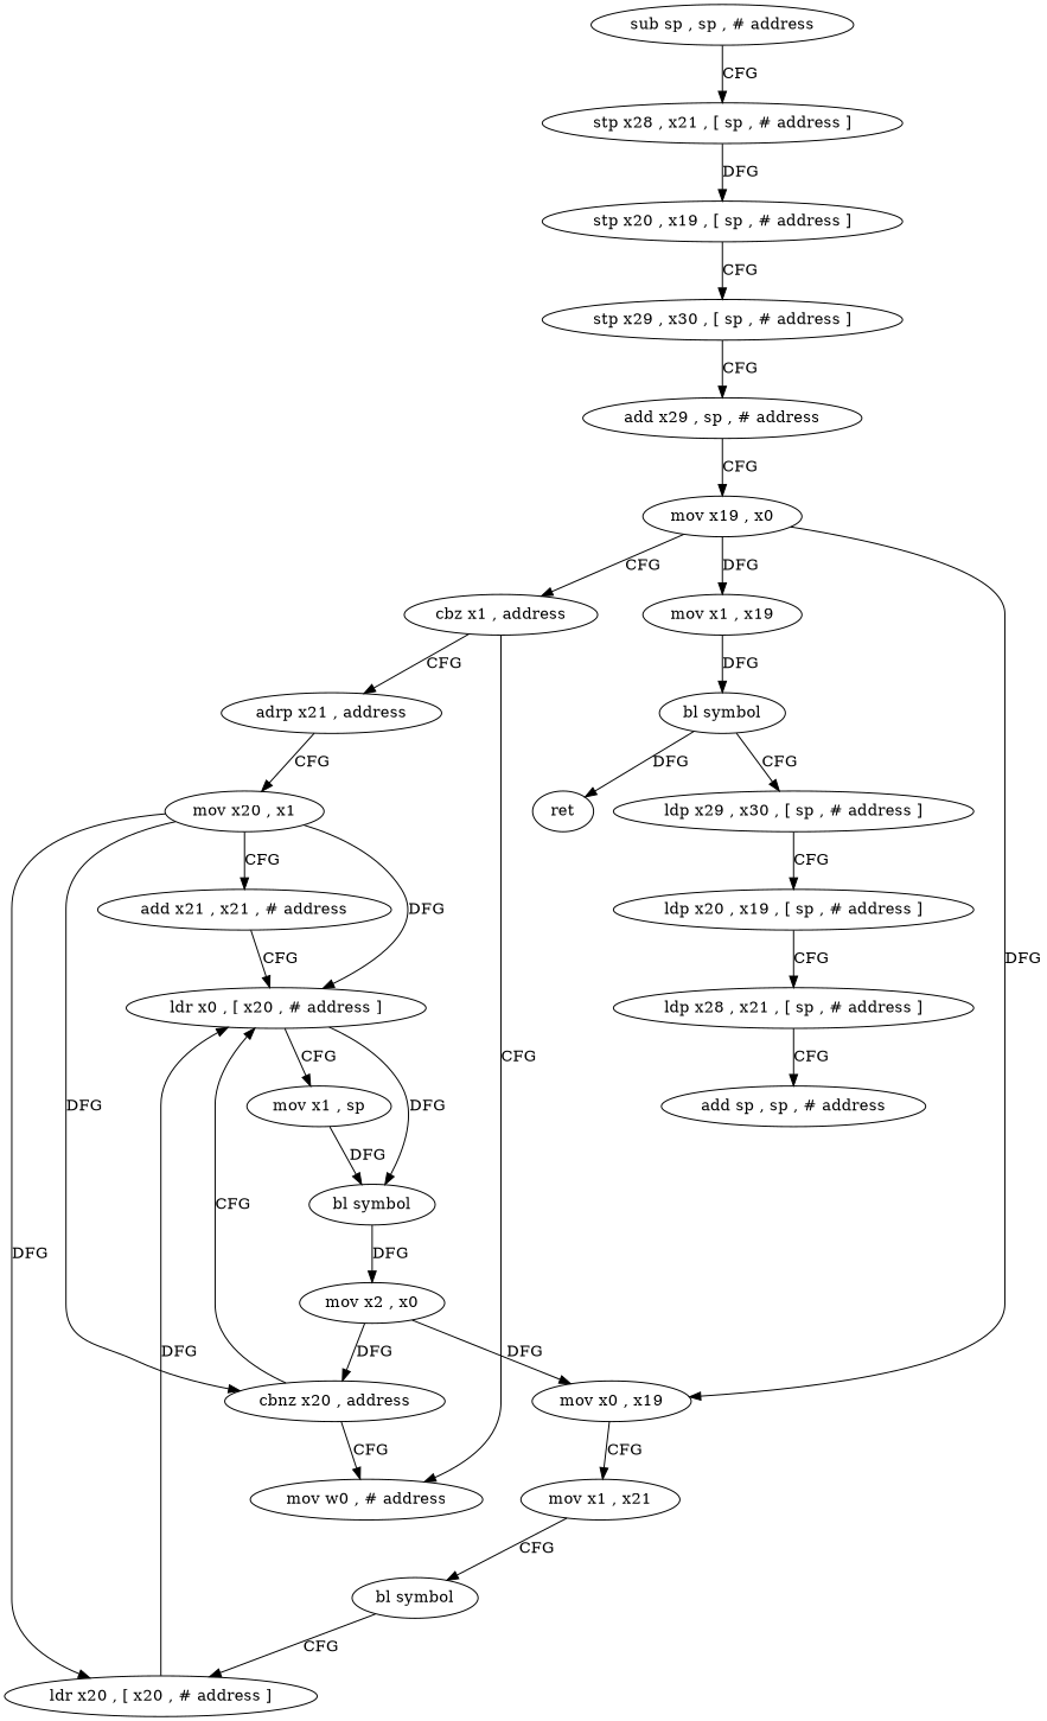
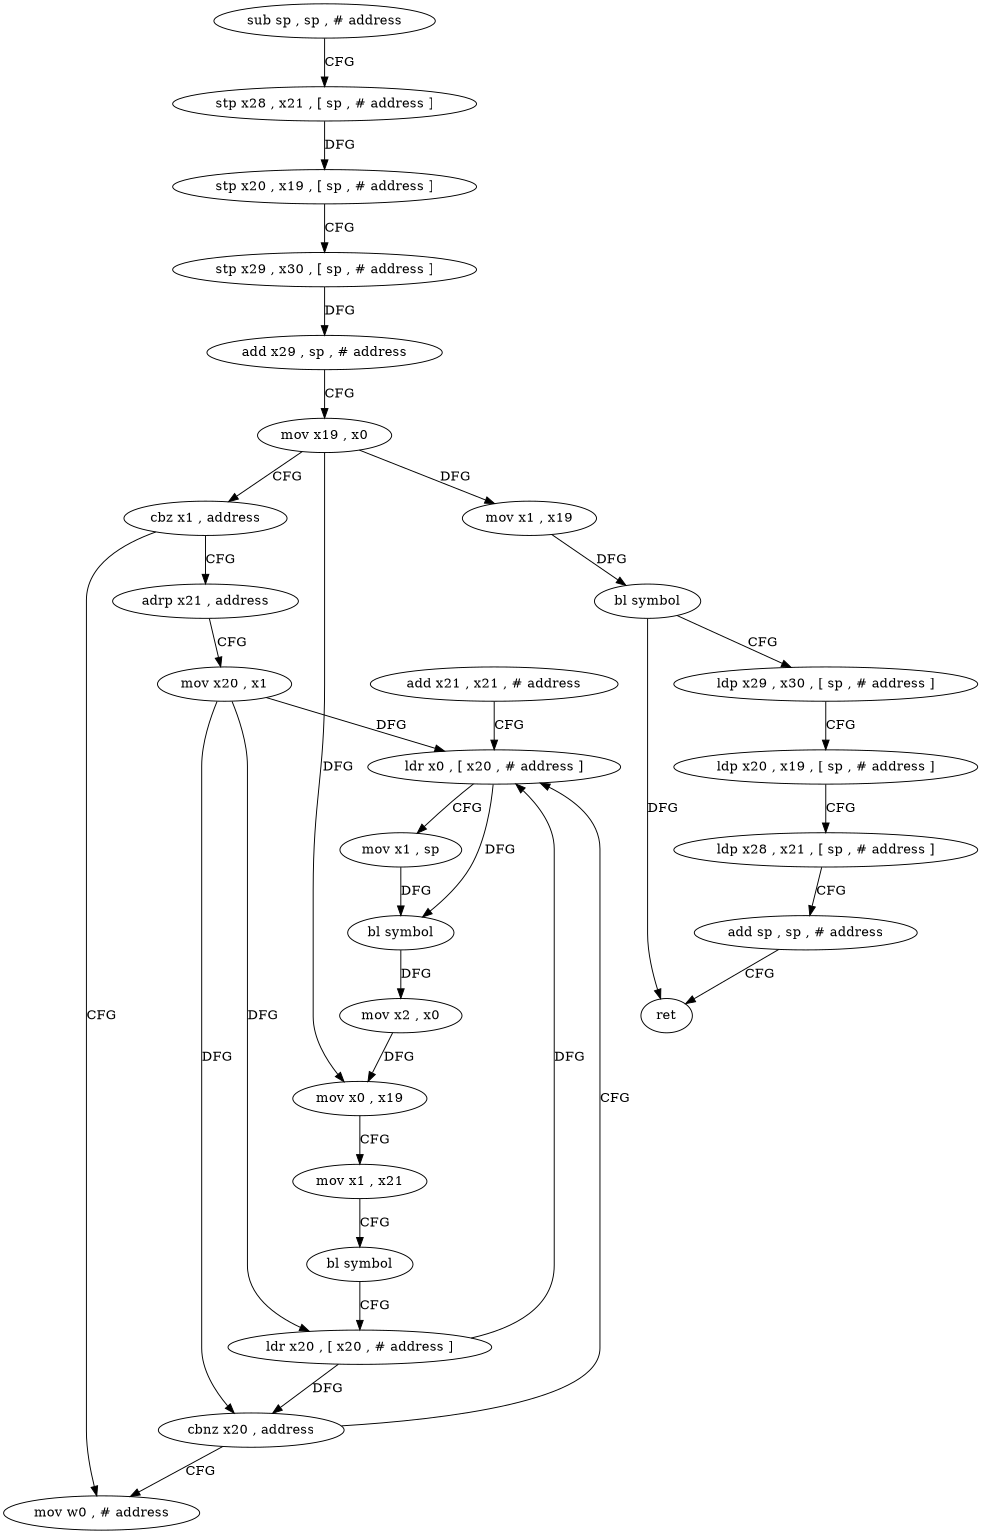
  digraph {
    n1 [label="sub sp , sp , # address"]
    n2 [label="stp x28 , x21 , [ sp , # address ]"]
    n3 [label="stp x20 , x19 , [ sp , # address ]"]
    n4 [label="stp x29 , x30 , [ sp , # address ]"]
    n5 [label="add x29 , sp , # address"]
    n6 [label="mov x19 , x0"]
    n7 [label="cbz x1 , address"]
    n8 [label="mov x1 , x19"]
    n9 [label="mov x0 , x19"]
    n10 [label="mov w0 , # address"]
    n11 [label="adrp x21 , address"]
    n12 [label="bl symbol"]
    n13 [label="mov x1 , x21"]
    n14 [label="mov x20 , x1"]
    n15 [label="add x21 , x21 , # address"]
    n16 [label="ldr x0 , [ x20 , # address ]"]
    n17 [label="ldr x20 , [ x20 , # address ]"]
    n18 [label="cbnz x20 , address"]
    n19 [label="ldp x29 , x30 , [ sp , # address ]"]
    n20 [label=ret]
    n21 [label="ldp x20 , x19 , [ sp , # address ]"]
    n22 [label="ldp x28 , x21 , [ sp , # address ]"]
    n23 [label="add sp , sp , # address"]
    n24 [label="mov x1 , sp"]
    n25 [label="bl symbol"]
    n26 [label="mov x2 , x0"]
    n27 [label="bl symbol"]
    n1 -> n2 [label=CFG]
    n2 -> n3 [label=DFG]
    n3 -> n4 [label=CFG]
-   n4 -> n5 [label=CFG]
+   n4 -> n5 [label=DFG]
    n5 -> n6 [label=CFG]
    n6 -> n7 [label=CFG]
    n6 -> n8 [label=DFG]
    n6 -> n9 [label=DFG]
    n7 -> n10 [label=CFG]
    n7 -> n11 [label=CFG]
    n8 -> n12 [label=DFG]
    n9 -> n13 [label=CFG]
    n11 -> n14 [label=CFG]
    n12 -> n19 [label=CFG]
    n12 -> n20 [label=DFG]
    n13 -> n27 [label=CFG]
-   n14 -> n15 [label=CFG]
    n14 -> n16 [label=DFG]
    n14 -> n17 [label=DFG]
    n14 -> n18 [label=DFG]
    n15 -> n16 [label=CFG]
    n16 -> n24 [label=CFG]
    n16 -> n25 [label=DFG]
    n17 -> n16 [label=DFG]
-   n26 -> n18 [label=DFG]
+   n17 -> n18 [label=DFG]
    n18 -> n10 [label=CFG]
    n18 -> n16 [label=CFG]
    n19 -> n21 [label=CFG]
    n21 -> n22 [label=CFG]
    n22 -> n23 [label=CFG]
+   n23 -> n20 [label=CFG]
    n24 -> n25 [label=DFG]
    n25 -> n26 [label=DFG]
    n26 -> n9 [label=DFG]
    n27 -> n17 [label=CFG]
  }
